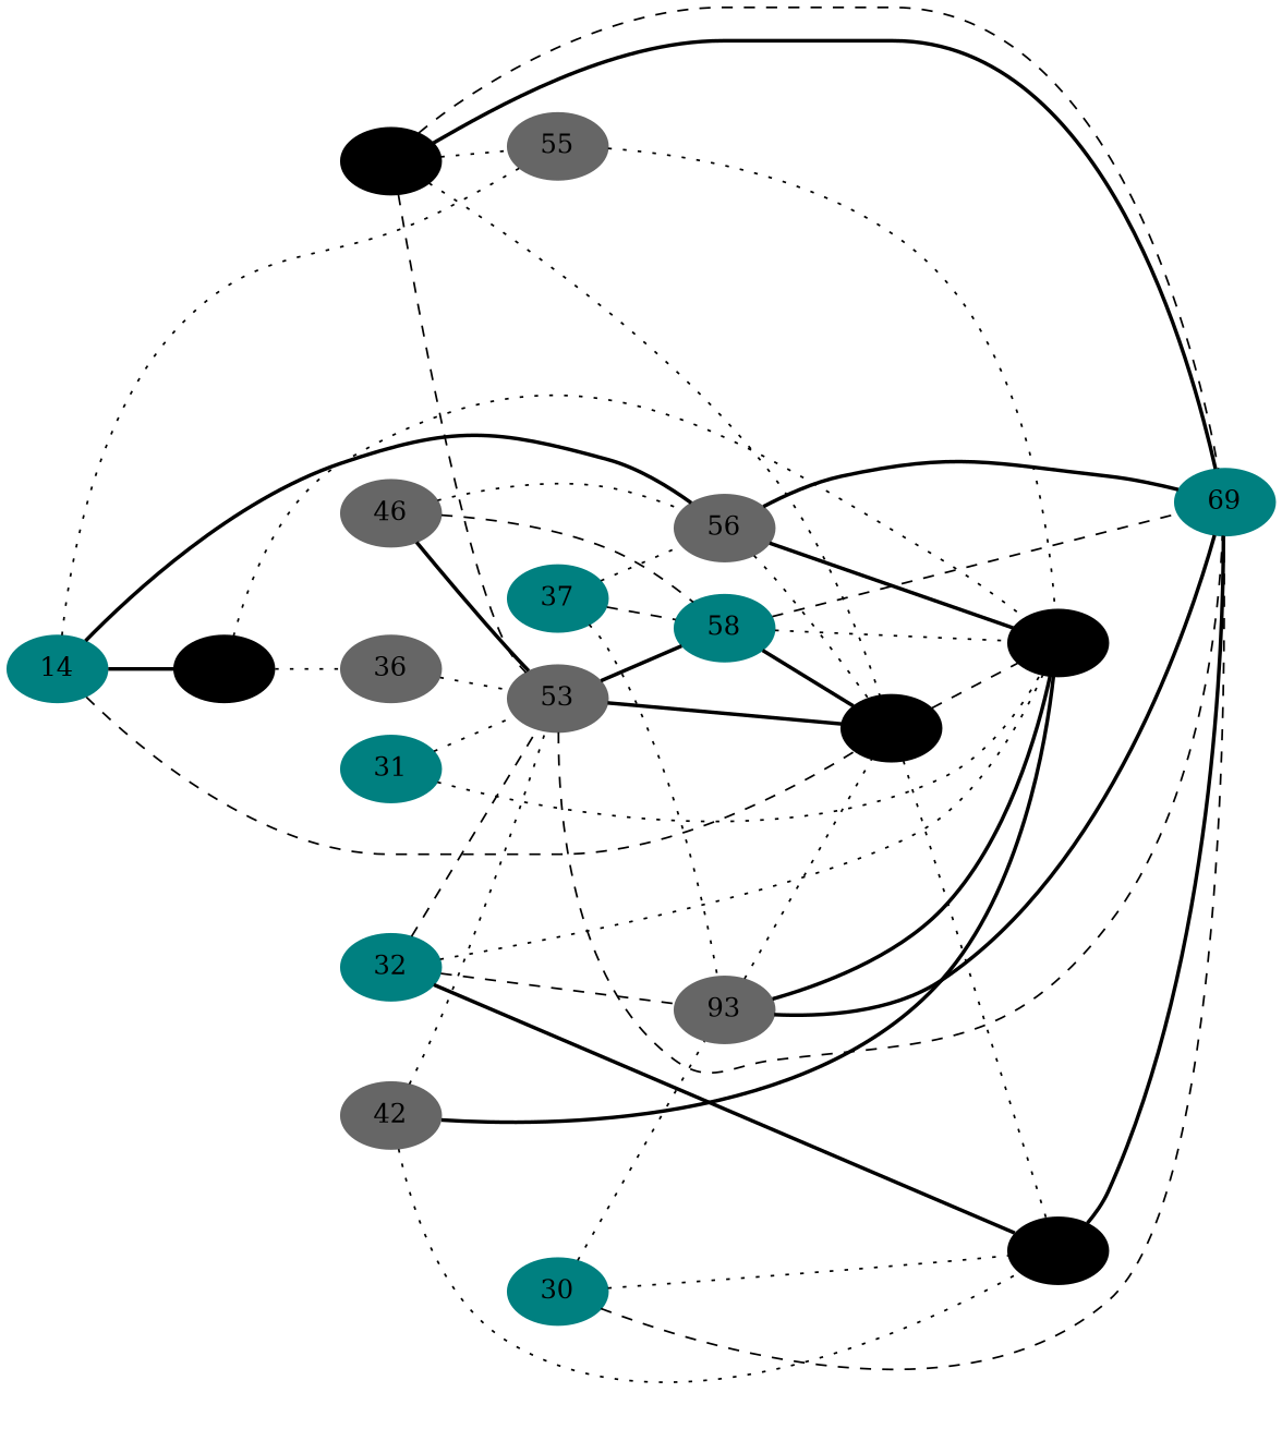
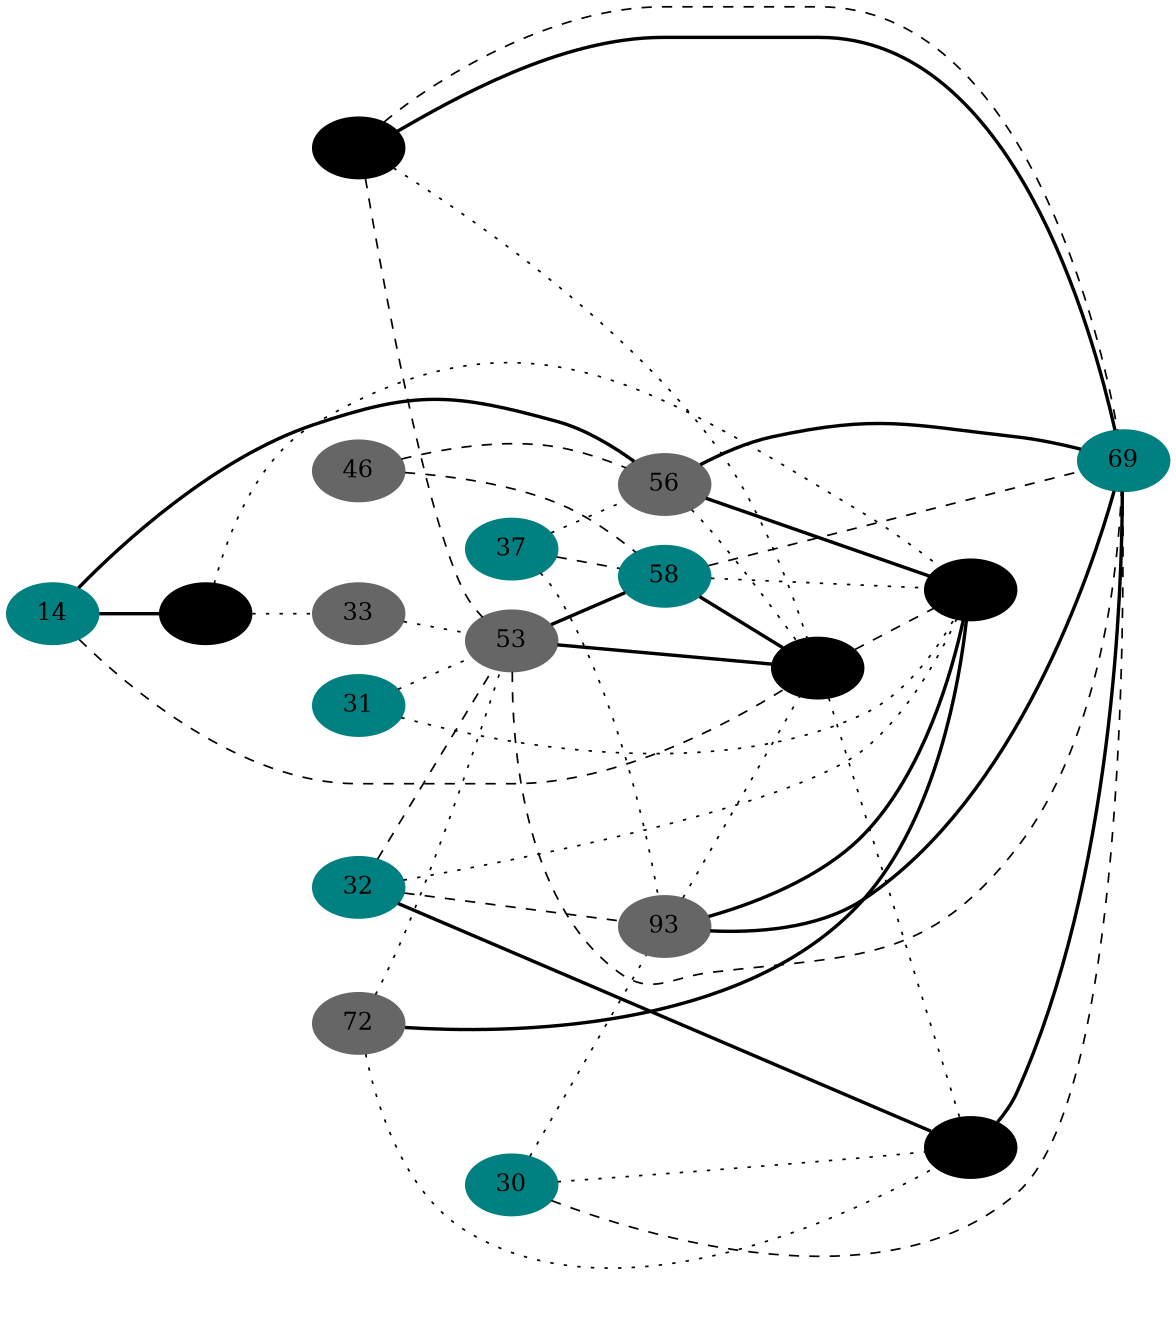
  graph {
    rankdir=LR
    node [color=gray40 style=filled]
    edge [style=dotted]
    53 [super="+4+50+43"]
    65 [color=black super="+54+61+38+51"]
    69 [color=teal super="+39+57+67"]
    58 [color=teal super="+33+48"]
    7 [color=black]
-   55
    68 [color=black super="+23+44+34+52+62"]
    66 [color=black super="+28"]
    14 [color=teal super="+5"]
    15 [color=black]
    56 [super="+11+41"]
-   36
+   36 [label=33]
    n13 [label=93 super="+29+40"]
    30 [color=teal]
    31 [color=teal]
    32 [color=teal super="+24"]
    37 [color=teal]
-   42 [super="+8"]
+   42 [super="+8" label=72]
    46
    53 -- 65 [style=bold]
    53 -- 69 [style=dashed weight=2]
    53 -- 58 [style=bold weight=2]
    65 -- 68 [style=dashed]
    65 -- 66 [weight=3]
    58 -- 65 [style=bold]
    58 -- 69 [style=dashed weight=5]
    58 -- 68 [weight=2]
    7 -- 53 [style=dashed]
    7 -- 65 [weight=2]
    7 -- 69 [style=bold]
    7 -- 69 [style=dashed]
-   7 -- 55
-   55 -- 68 [weight=2]
    66 -- 69 [style=bold]
    14 -- 65 [style=dashed weight=4]
-   14 -- 55 [weight=2]
    14 -- 15 [style=bold weight=2]
    14 -- 56 [style=bold]
    15 -- 68
    15 -- 36
    56 -- 65 [weight=2]
    56 -- 69 [style=bold]
    56 -- 68 [style=bold weight=5]
    36 -- 53
    n13 -- 65
    n13 -- 69 [style=bold weight=2]
    n13 -- 68 [style=bold weight=3]
    30 -- 69 [style=dashed weight=2]
    30 -- 66 [weight=2]
    30 -- n13
    31 -- 53
    31 -- 68
    32 -- 53 [style=dashed weight=2]
    32 -- 68
    32 -- 66 [style=bold weight=2]
    32 -- n13 [style=dashed]
    37 -- 58 [style=dashed]
    37 -- 56
    37 -- n13
    42 -- 53 [weight=3]
    42 -- 68 [style=bold weight=2]
    42 -- 66
-   46 -- 53 [style=bold]
    46 -- 58 [style=dashed weight=2]
-   46 -- 56 [weight=2]
+   46 -- 56 [style=dashed weight=2]
  }
